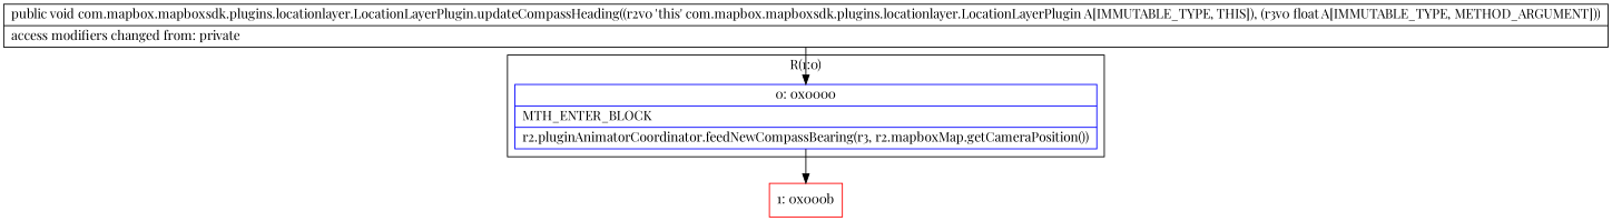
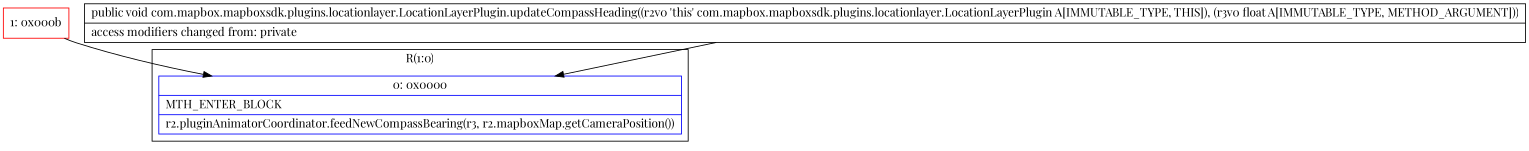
  digraph {
    fontname="Playfair Display"
    node [shape=record fontname="Playfair Display"]
    edge [fontname="Playfair Display"]
    n1 [color=blue label="{0\:\ 0x0000|MTH_ENTER_BLOCK\l|r2.pluginAnimatorCoordinator.feedNewCompassBearing(r3, r2.mapboxMap.getCameraPosition())\l}"]
    n2 [color=red label="{1\:\ 0x000b}"]
    n3 [label="{public void com.mapbox.mapboxsdk.plugins.locationlayer.LocationLayerPlugin.updateCompassHeading((r2v0 'this' com.mapbox.mapboxsdk.plugins.locationlayer.LocationLayerPlugin A[IMMUTABLE_TYPE, THIS]), (r3v0 float A[IMMUTABLE_TYPE, METHOD_ARGUMENT]))  | access modifiers changed from: private\l}"]
    subgraph cluster_1 {
      label="R(1:0)"
      n1
    }
-   n1 -> n2
+   n2 -> n1
    n3 -> n1
  }
